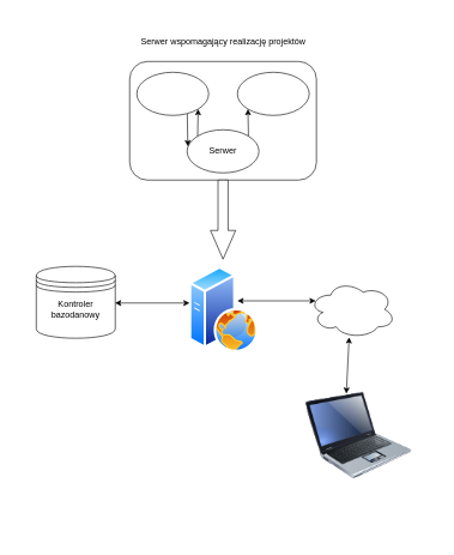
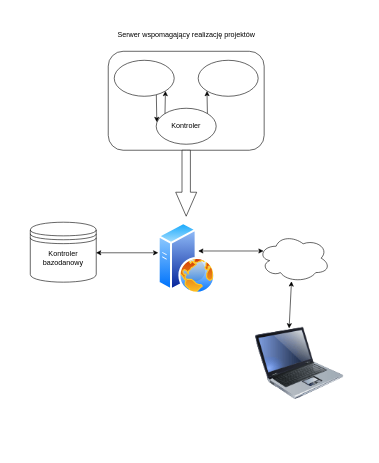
  <mxCell id="0" />
  <mxCell id="1" parent="0" />
  <mxCell id="2" value="" style="group" parent="1" vertex="1" connectable="0"><mxGeometry x="180" y="30" width="260" height="220" as="geometry" /></mxCell>
  <mxCell id="3" value="" style="rounded=1;whiteSpace=wrap;html=1;fillColor=none;" parent="2" vertex="1"><mxGeometry y="55" width="260" height="165" as="geometry" /></mxCell>
  <mxCell id="4" value="Serwer wspomagający realizację projektów" style="text;html=1;strokeColor=none;fillColor=none;align=center;verticalAlign=middle;whiteSpace=wrap;rounded=0;" parent="2" vertex="1"><mxGeometry x="7.5" width="245" height="55" as="geometry" /></mxCell>
  <mxCell id="5" value="" style="group" parent="1" vertex="1" connectable="0"><mxGeometry x="190" y="100" width="100" height="60" as="geometry" /></mxCell>
  <mxCell id="6" value="" style="ellipse;whiteSpace=wrap;html=1;fillColor=none;" parent="5" vertex="1"><mxGeometry width="100" height="60" as="geometry" /></mxCell>
  <mxCell id="7" value="" style="group" parent="1" vertex="1" connectable="0"><mxGeometry x="260" y="180" width="100" height="60" as="geometry" /></mxCell>
  <mxCell id="8" value="" style="ellipse;whiteSpace=wrap;html=1;fillColor=none;" parent="7" vertex="1"><mxGeometry width="100" height="60" as="geometry" /></mxCell>
- <mxCell id="9" value="Serwer" style="text;html=1;strokeColor=none;fillColor=none;align=center;verticalAlign=middle;whiteSpace=wrap;rounded=0;" parent="7" vertex="1"><mxGeometry y="22.5" width="100" height="15" as="geometry" /></mxCell>
+ <mxCell id="9" value="Kontroler" style="text;html=1;strokeColor=none;fillColor=none;align=center;verticalAlign=middle;whiteSpace=wrap;rounded=0;" parent="7" vertex="1"><mxGeometry y="22.5" width="100" height="15" as="geometry" /></mxCell>
  <mxCell id="10" value="" style="group" parent="1" vertex="1" connectable="0"><mxGeometry x="330" y="100" width="100" height="60" as="geometry" /></mxCell>
  <mxCell id="11" value="" style="ellipse;whiteSpace=wrap;html=1;fillColor=none;" parent="10" vertex="1"><mxGeometry width="100" height="60" as="geometry" /></mxCell>
  <mxCell id="12" value="" style="endArrow=classic;html=1;exitX=0.702;exitY=0.963;exitDx=0;exitDy=0;exitPerimeter=0;" parent="1" source="6" edge="1"><mxGeometry width="50" height="50" relative="1" as="geometry"><mxPoint x="320" y="140" as="sourcePoint" /><mxPoint x="261" y="203" as="targetPoint" /></mxGeometry></mxCell>
  <mxCell id="13" style="edgeStyle=orthogonalEdgeStyle;rounded=0;orthogonalLoop=1;jettySize=auto;html=1;exitX=0;exitY=0;exitDx=0;exitDy=0;entryX=1;entryY=1;entryDx=0;entryDy=0;" parent="1" source="8" target="6" edge="1"><mxGeometry relative="1" as="geometry" /></mxCell>
  <mxCell id="14" style="edgeStyle=orthogonalEdgeStyle;rounded=0;orthogonalLoop=1;jettySize=auto;html=1;exitX=1;exitY=0;exitDx=0;exitDy=0;entryX=0;entryY=1;entryDx=0;entryDy=0;" parent="1" source="8" target="11" edge="1"><mxGeometry relative="1" as="geometry" /></mxCell>
  <mxCell id="15" value="" style="html=1;shadow=0;dashed=0;align=center;verticalAlign=middle;shape=mxgraph.arrows2.arrow;dy=0.6;dx=40;direction=south;notch=0;" parent="1" vertex="1"><mxGeometry x="292.5" y="250" width="35" height="110" as="geometry" /></mxCell>
  <mxCell id="16" value="" style="group" parent="1" vertex="1" connectable="0"><mxGeometry x="50" y="370" width="110" height="100" as="geometry" /></mxCell>
  <mxCell id="17" value="" style="shape=datastore;whiteSpace=wrap;html=1;fillColor=none;" parent="16" vertex="1"><mxGeometry width="110" height="100" as="geometry" /></mxCell>
  <mxCell id="18" value="Kontroler bazodanowy" style="text;html=1;strokeColor=none;fillColor=none;align=center;verticalAlign=middle;whiteSpace=wrap;rounded=0;" parent="16" vertex="1"><mxGeometry y="30" width="110" height="60" as="geometry" /></mxCell>
  <mxCell id="19" value="" style="group" parent="1" vertex="1" connectable="0"><mxGeometry x="261" y="370" width="98" height="150" as="geometry" /></mxCell>
  <mxCell id="20" value="" style="aspect=fixed;perimeter=ellipsePerimeter;html=1;align=center;shadow=0;dashed=0;spacingTop=3;image;image=img/lib/active_directory/web_server.svg;fillColor=none;" parent="19" vertex="1"><mxGeometry x="2" width="96" height="120" as="geometry" /></mxCell>
  <mxCell id="21" value="" style="group" parent="1" vertex="1" connectable="0"><mxGeometry x="430" y="390" width="120" height="80" as="geometry" /></mxCell>
  <mxCell id="22" value="" style="ellipse;shape=cloud;whiteSpace=wrap;html=1;fillColor=none;" parent="21" vertex="1"><mxGeometry width="120" height="80" as="geometry" /></mxCell>
  <mxCell id="23" value="" style="group" parent="1" vertex="1" connectable="0"><mxGeometry x="424" y="545" width="150" height="155" as="geometry" /></mxCell>
  <mxCell id="24" value="" style="image;html=1;image=img/lib/clip_art/computers/Laptop_128x128.png;fillColor=none;" parent="23" vertex="1"><mxGeometry width="150" height="120" as="geometry" /></mxCell>
  <mxCell id="25" value="" style="endArrow=classic;startArrow=classic;html=1;exitX=0.997;exitY=0.35;exitDx=0;exitDy=0;entryX=0.004;entryY=0.425;entryDx=0;entryDy=0;entryPerimeter=0;exitPerimeter=0;" parent="1" source="18" target="20" edge="1"><mxGeometry width="50" height="50" relative="1" as="geometry"><mxPoint x="180" y="430" as="sourcePoint" /><mxPoint x="230" y="380" as="targetPoint" /></mxGeometry></mxCell>
  <mxCell id="26" value="" style="endArrow=classic;startArrow=classic;html=1;" parent="1" edge="1"><mxGeometry width="50" height="50" relative="1" as="geometry"><mxPoint x="330" y="418" as="sourcePoint" /><mxPoint x="439" y="418" as="targetPoint" /></mxGeometry></mxCell>
  <mxCell id="27" value="" style="endArrow=classic;startArrow=classic;html=1;entryX=0.463;entryY=0.983;entryDx=0;entryDy=0;entryPerimeter=0;exitX=0.384;exitY=0.017;exitDx=0;exitDy=0;exitPerimeter=0;" parent="1" source="24" target="22" edge="1"><mxGeometry width="50" height="50" relative="1" as="geometry"><mxPoint x="480" y="530" as="sourcePoint" /><mxPoint x="530" y="480" as="targetPoint" /></mxGeometry></mxCell>
  <mxCell id="28" value="" style="rounded=0;whiteSpace=wrap;html=1;fillColor=none;strokeColor=none;" parent="1" vertex="1"><mxGeometry x="20" y="20" width="590" height="730" as="geometry" /></mxCell>
